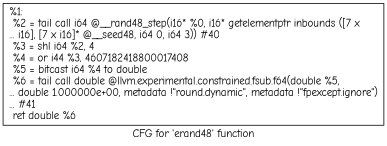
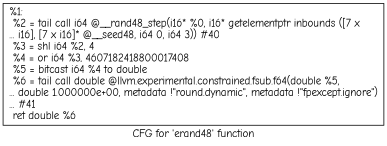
  digraph {
    label="CFG for 'erand48' function"
    fontname="Comic Neue"
-   n1 [label="{%1:\l  %2 = tail call i64 @__rand48_step(i16* %0, i16* getelementptr inbounds ([7 x\l... i16], [7 x i16]* @__seed48, i64 0, i64 3)) #40\l  %3 = shl i64 %2, 4\l  %4 = or i44 %3, 4607182418800017408\l  %5 = bitcast i64 %4 to double\l  %6 = tail call double @llvm.experimental.constrained.fsub.f64(double %5,\l... double 1.000000e+00, metadata !\"round.dynamic\", metadata !\"fpexcept.ignore\")\l... #41\l  ret double %6\l}" shape=record fontname="Comic Neue"]
+   n1 [label="{%1:\l  %2 = tail call i64 @__rand48_step(i16* %0, i16* getelementptr inbounds ([7 x\l... i16], [7 x i16]* @__seed48, i64 0, i64 3)) #40\l  %3 = shl i64 %2, 4\l  %4 = or i64 %3, 4607182418800017408\l  %5 = bitcast i64 %4 to double\l  %6 = tail call double @llvm.experimental.constrained.fsub.f64(double %5,\l... double 1.000000e+00, metadata !\"round.dynamic\", metadata !\"fpexcept.ignore\")\l... #41\l  ret double %6\l}" shape=record fontname="Comic Neue"]
  }
